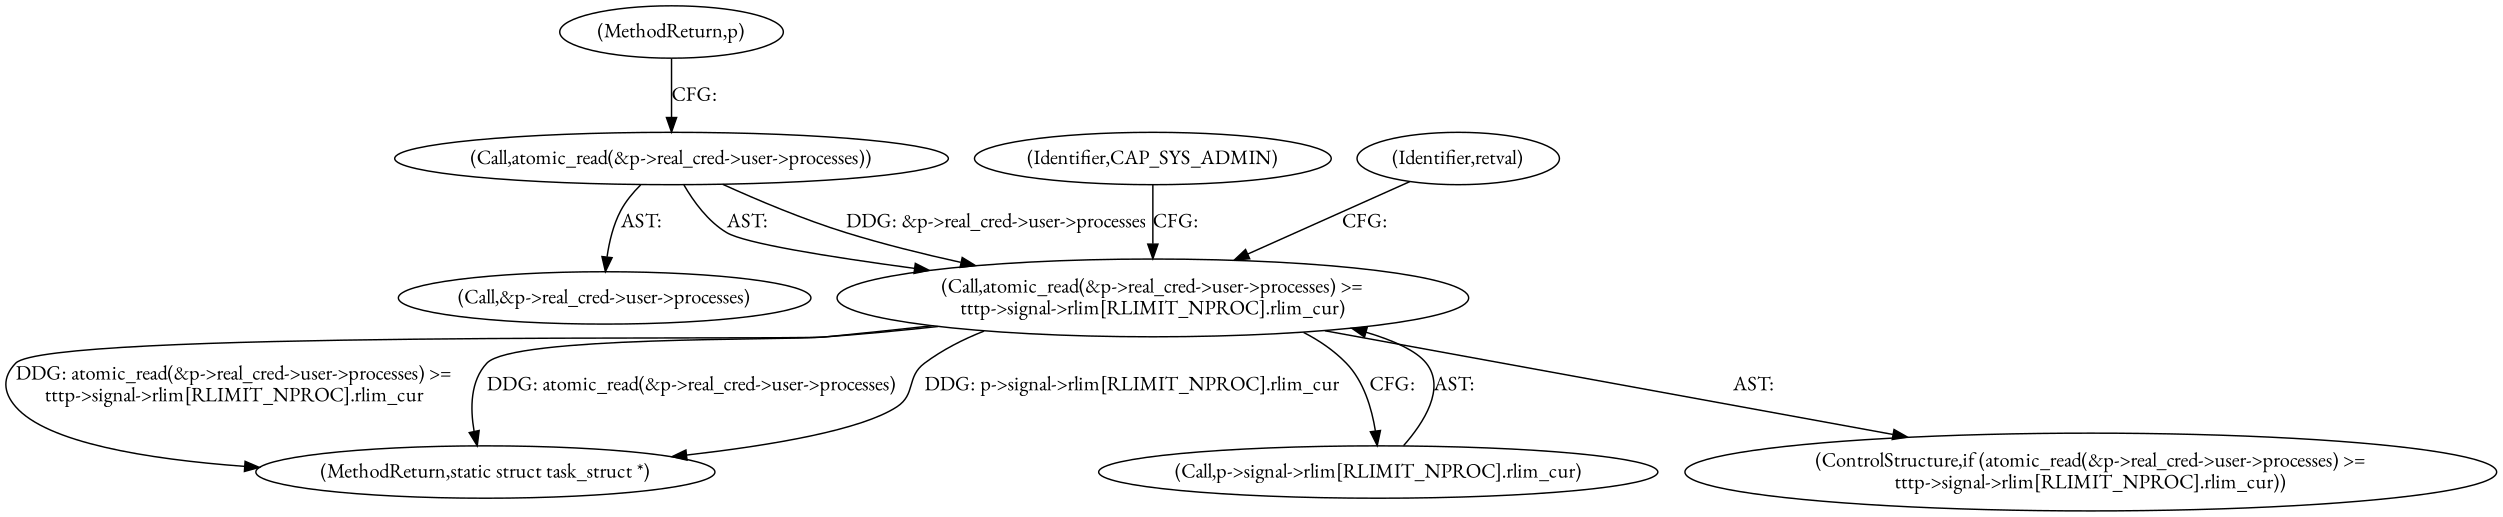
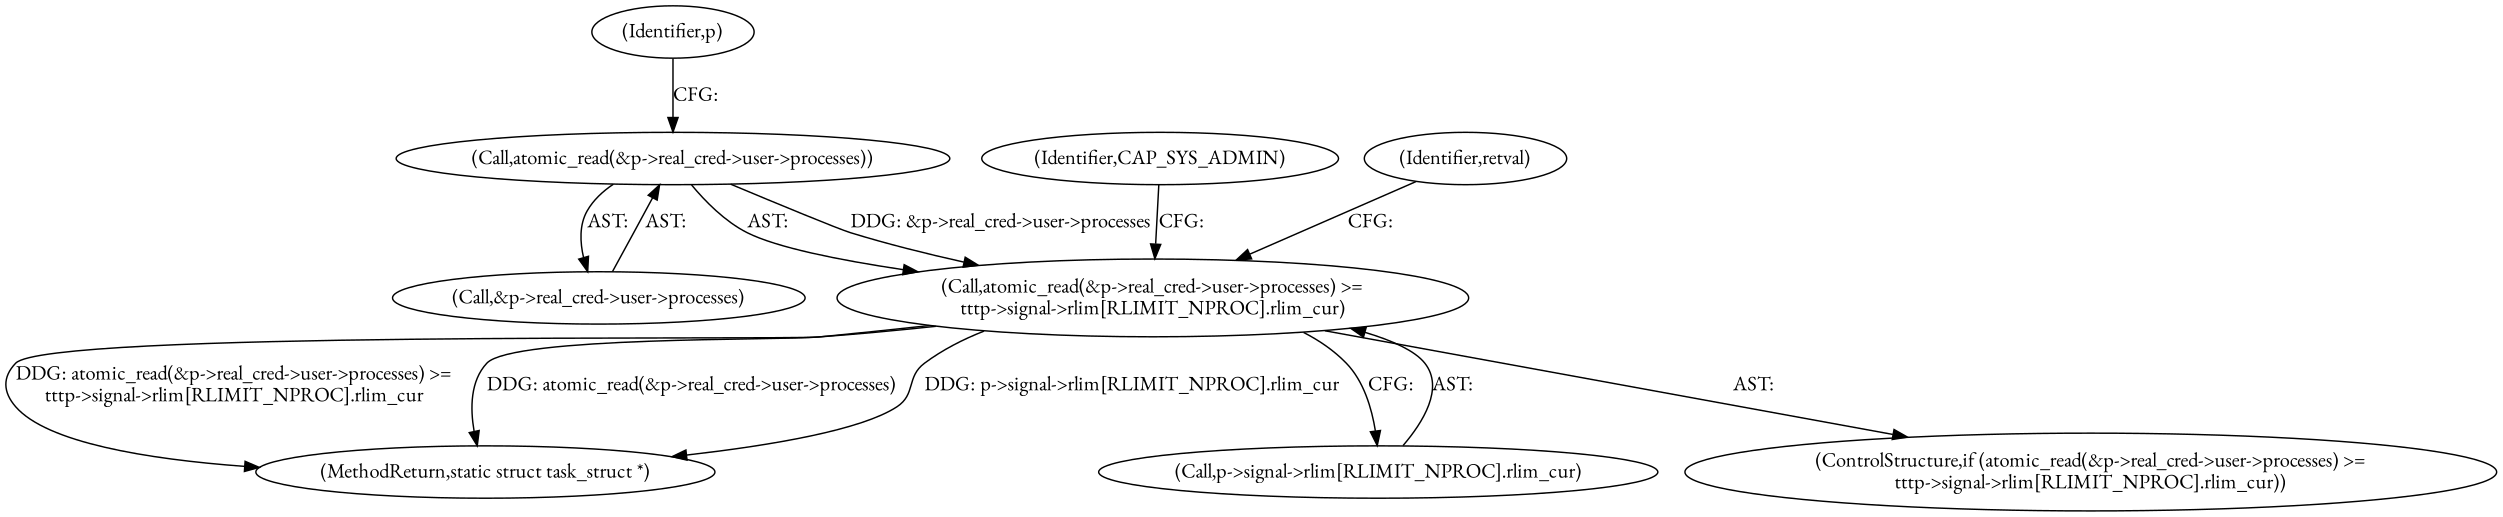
  digraph {
    fontname="EB Garamond"
    node [fontname="EB Garamond"]
    edge [fontname="EB Garamond"]
    n1 [label="(Call,atomic_read(&p->real_cred->user->processes) >=\n\t\t\tp->signal->rlim[RLIMIT_NPROC].rlim_cur)"]
    n2 [label="(MethodReturn,static struct task_struct *)"]
    n3 [label="(Call,p->signal->rlim[RLIMIT_NPROC].rlim_cur)"]
    n4 [label="(ControlStructure,if (atomic_read(&p->real_cred->user->processes) >=\n\t\t\tp->signal->rlim[RLIMIT_NPROC].rlim_cur))"]
    n5 [label="(Call,atomic_read(&p->real_cred->user->processes))"]
    n6 [label="(Call,&p->real_cred->user->processes)"]
    n7 [label="(Identifier,CAP_SYS_ADMIN)"]
    n8 [label="(Identifier,retval)"]
-   n9 [label="(MethodReturn,p)"]
+   n9 [label="(Identifier,p)"]
    n1 -> n2 [label="DDG: atomic_read(&p->real_cred->user->processes) >=\n\t\t\tp->signal->rlim[RLIMIT_NPROC].rlim_cur"]
    n1 -> n2 [label="DDG: atomic_read(&p->real_cred->user->processes)"]
    n1 -> n2 [label="DDG: p->signal->rlim[RLIMIT_NPROC].rlim_cur"]
    n1 -> n3 [label="CFG: "]
    n1 -> n4 [label="AST: "]
    n3 -> n1 [label="AST: "]
    n5 -> n1 [label="AST: "]
    n5 -> n1 [label="DDG: &p->real_cred->user->processes"]
    n5 -> n6 [label="AST: "]
+   n6 -> n5 [label="AST: "]
    n7 -> n1 [label="CFG: "]
    n8 -> n1 [label="CFG: "]
    n9 -> n5 [label="CFG: "]
  }
